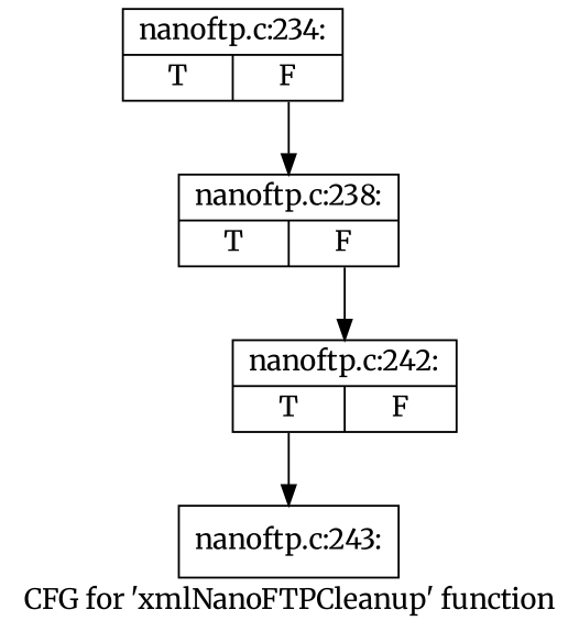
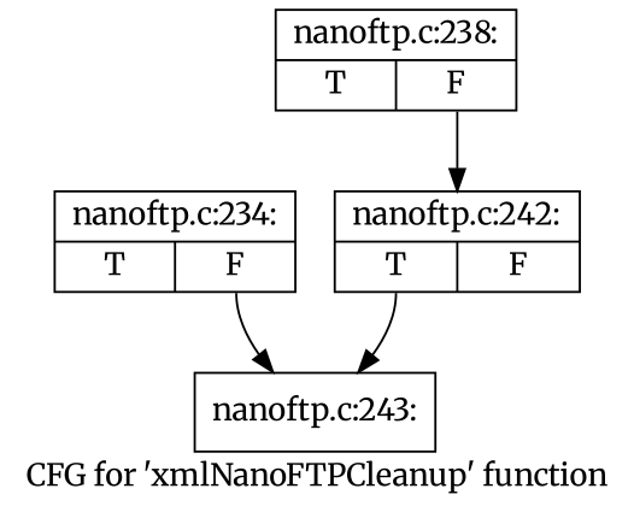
  digraph {
    fontname=Merriweather
    label="CFG for 'xmlNanoFTPCleanup' function"
    node [fontname=Merriweather shape=record]
    edge [fontname=Merriweather tailport=s1]
    n1 [label="{nanoftp.c:234:|{<s0>T|<s1>F}}"]
    n2 [label="{nanoftp.c:238:|{<s0>T|<s1>F}}"]
    n3 [label="{nanoftp.c:242:|{<s0>T|<s1>F}}"]
    n4 [label="{nanoftp.c:243:}"]
-   n1 -> n2
+   n1 -> n4
    n2 -> n3
    n3 -> n4 [tailport=s0]
  }
